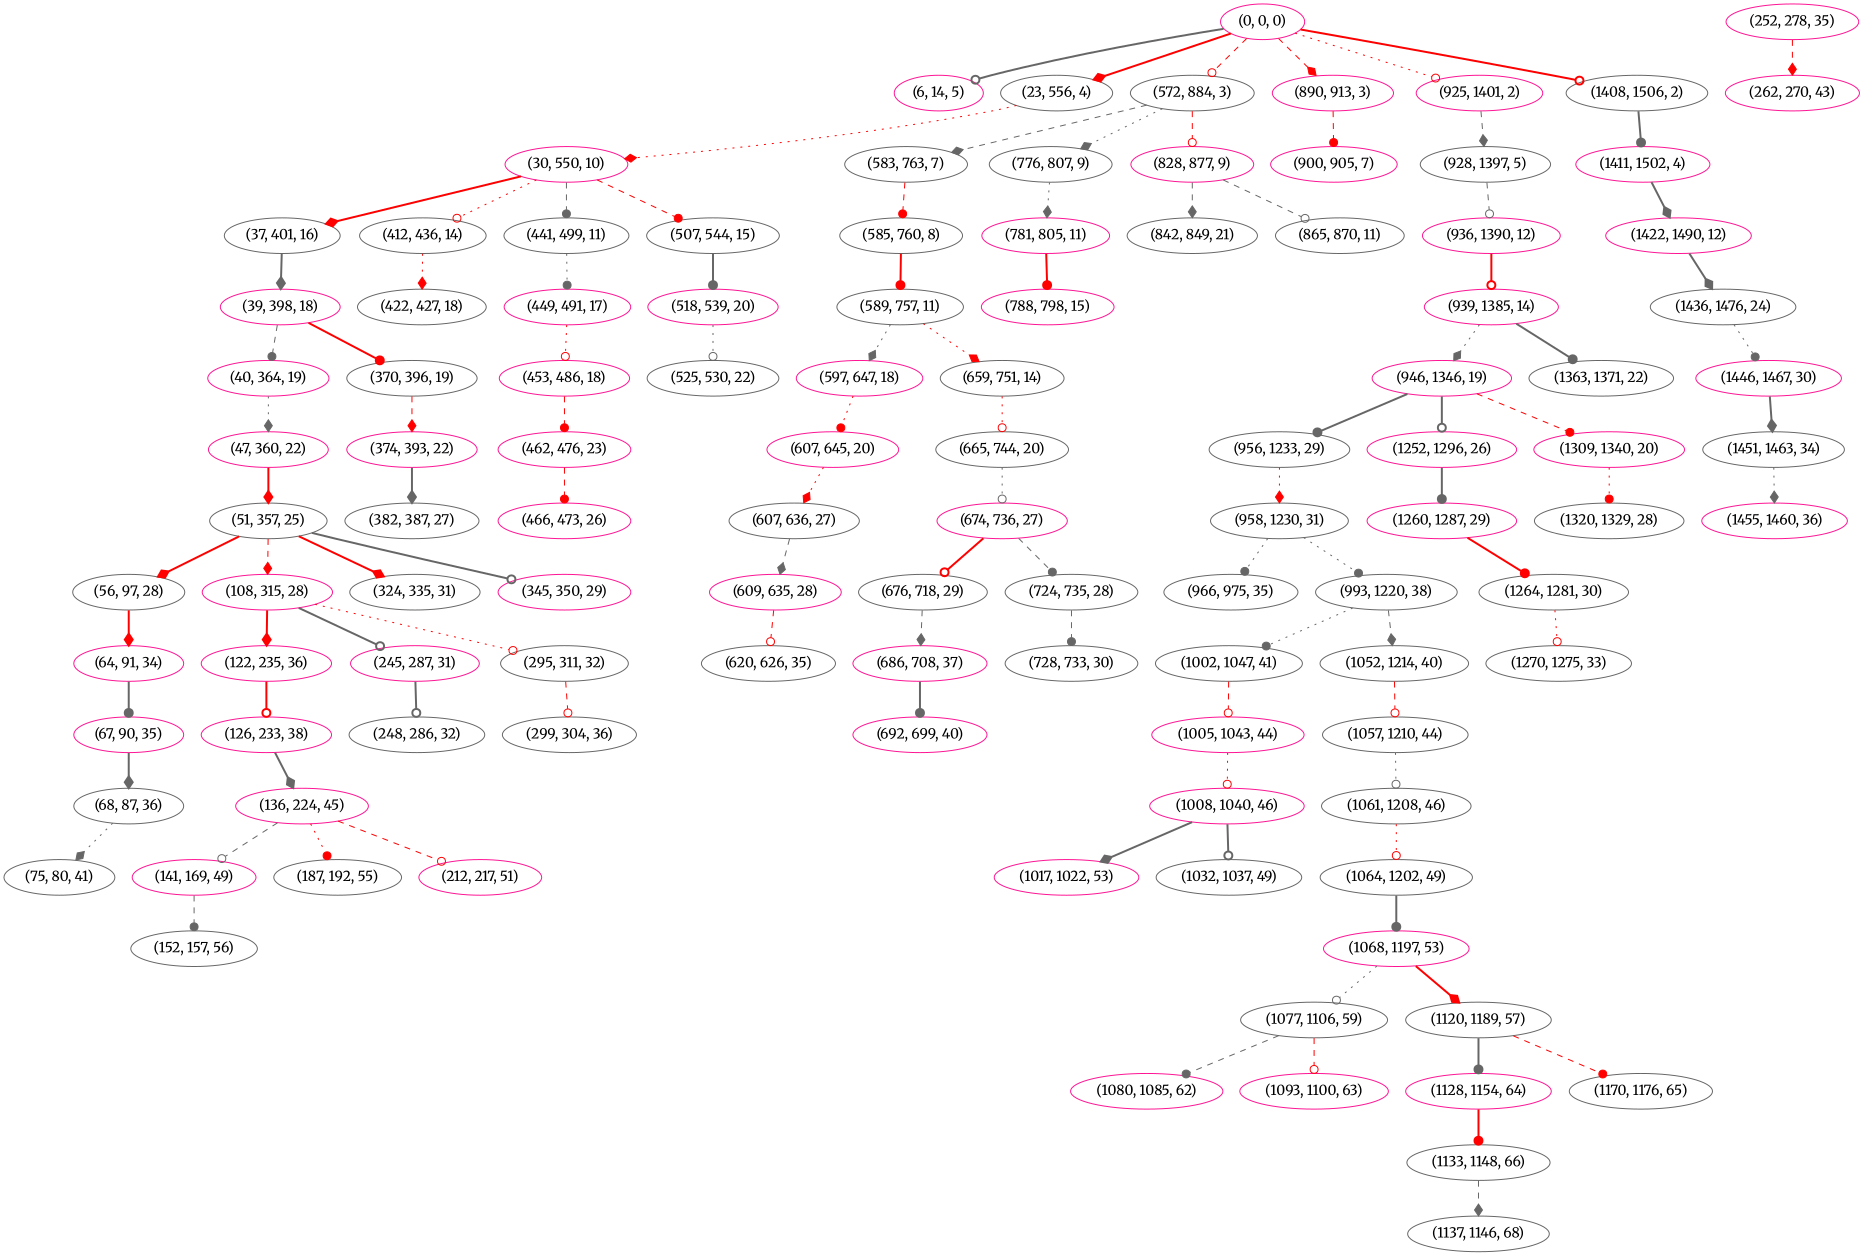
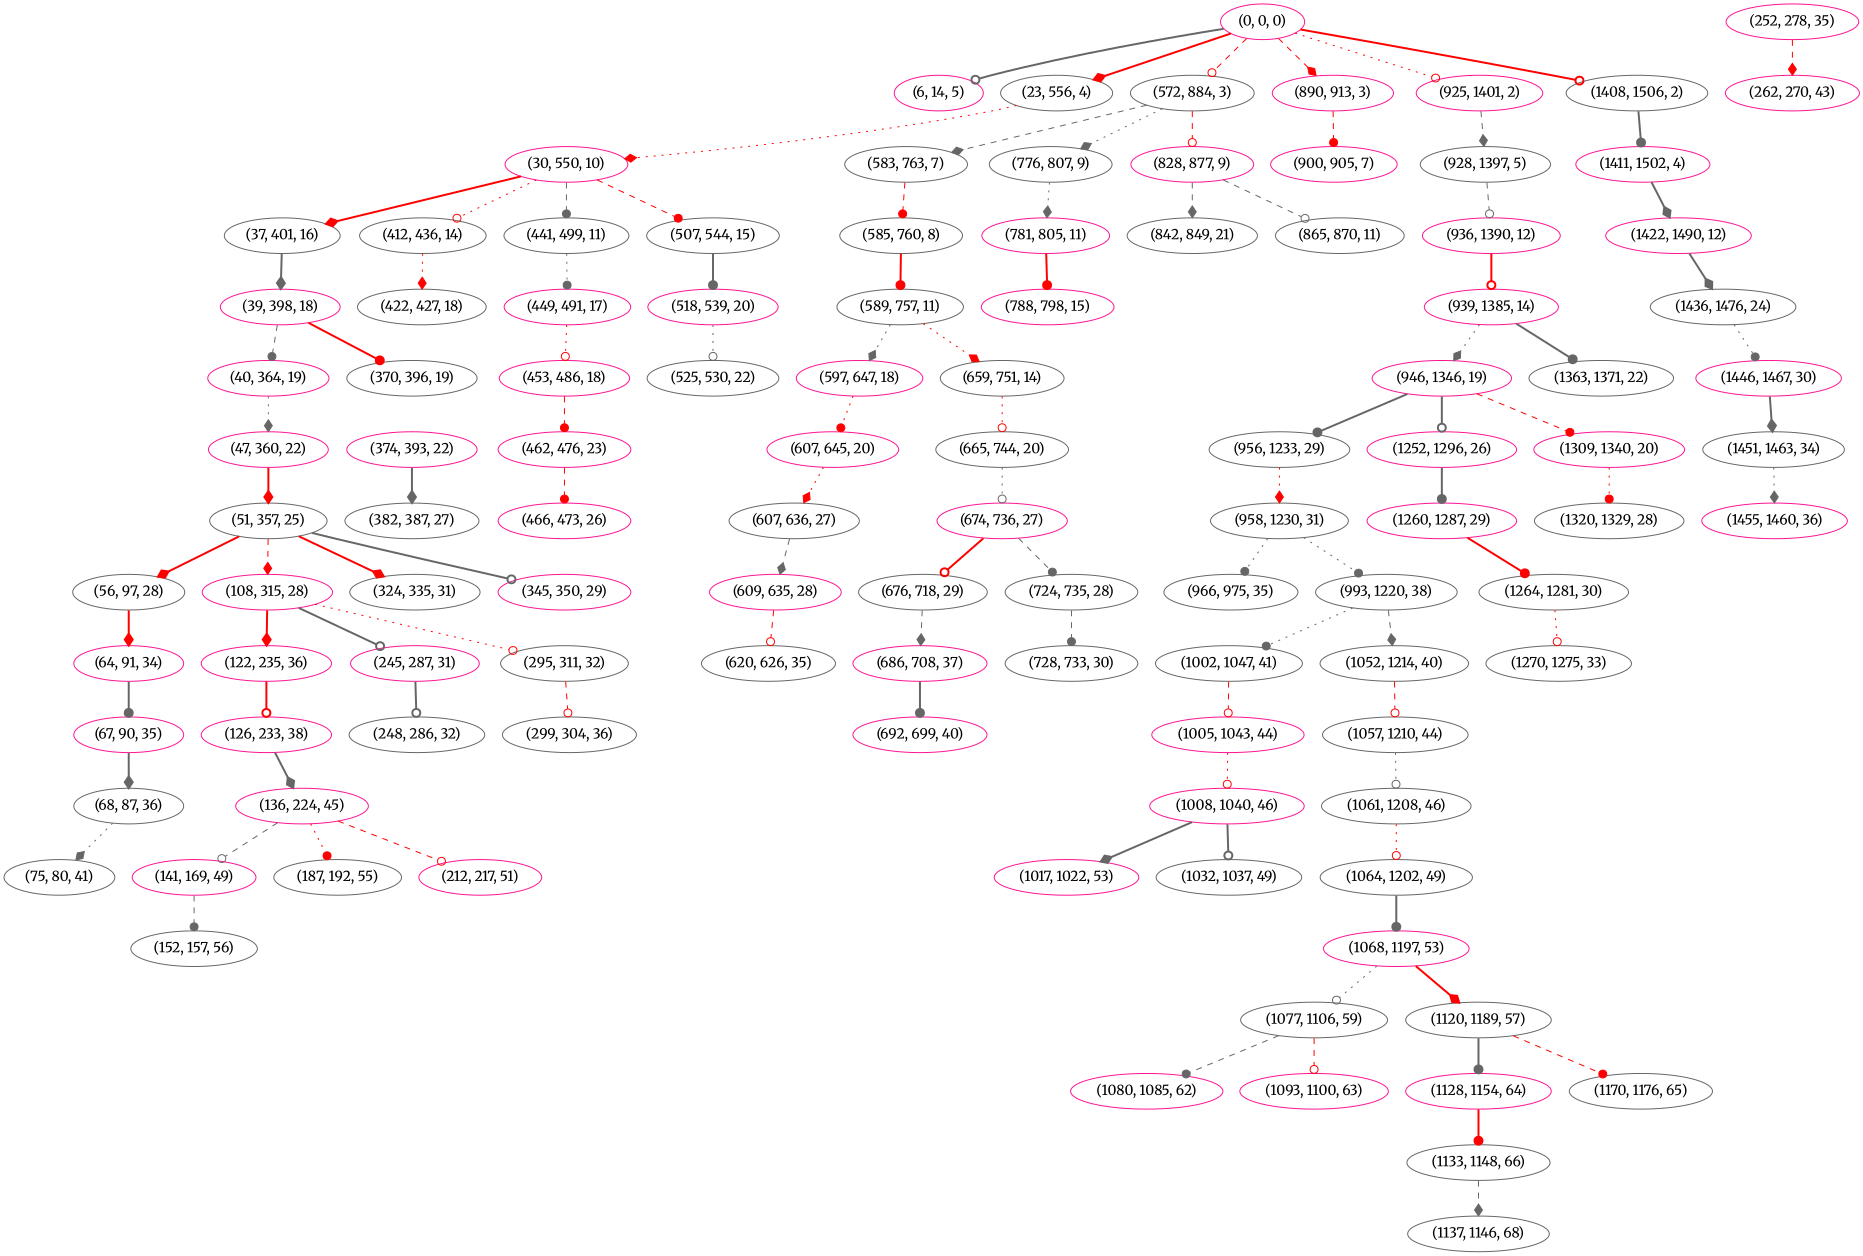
  digraph {
    fontname=Merriweather
    node [color=gray40 fontname=Merriweather]
    edge [arrowhead=diamond color=gray40 fontname=Merriweather style=bold]
    "(0, 0, 0)" [color=deeppink]
    "(6, 14, 5)" [color=deeppink]
    "(23, 556, 4)"
    "(572, 884, 3)"
    "(890, 913, 3)" [color=deeppink]
    "(925, 1401, 2)" [color=deeppink]
    "(1408, 1506, 2)"
    "(30, 550, 10)" [color=deeppink]
    "(583, 763, 7)"
    "(776, 807, 9)"
    "(828, 877, 9)" [color=deeppink]
    "(900, 905, 7)" [color=deeppink]
    "(928, 1397, 5)"
    "(1411, 1502, 4)" [color=deeppink]
    "(37, 401, 16)"
    "(412, 436, 14)"
    "(441, 499, 11)"
    "(507, 544, 15)"
    "(39, 398, 18)" [color=deeppink]
    "(422, 427, 18)"
    "(449, 491, 17)" [color=deeppink]
    "(518, 539, 20)" [color=deeppink]
    "(40, 364, 19)" [color=deeppink]
    "(370, 396, 19)"
    "(47, 360, 22)" [color=deeppink]
    "(374, 393, 22)" [color=deeppink]
    "(51, 357, 25)"
    "(56, 97, 28)"
    "(108, 315, 28)" [color=deeppink]
    "(324, 335, 31)"
    "(345, 350, 29)" [color=deeppink]
    "(64, 91, 34)" [color=deeppink]
    "(122, 235, 36)" [color=deeppink]
    "(245, 287, 31)" [color=deeppink]
    "(295, 311, 32)"
    "(67, 90, 35)" [color=deeppink]
    "(68, 87, 36)"
    "(75, 80, 41)"
    "(126, 233, 38)" [color=deeppink]
    "(248, 286, 32)"
    "(299, 304, 36)"
    "(136, 224, 45)" [color=deeppink]
    "(141, 169, 49)" [color=deeppink]
    "(187, 192, 55)"
    "(212, 217, 51)" [color=deeppink]
    "(152, 157, 56)"
    "(252, 278, 35)" [color=deeppink]
    "(262, 270, 43)" [color=deeppink]
    "(382, 387, 27)"
    "(453, 486, 18)" [color=deeppink]
    "(462, 476, 23)" [color=deeppink]
    "(466, 473, 26)" [color=deeppink]
    "(525, 530, 22)"
    "(585, 760, 8)"
    "(781, 805, 11)" [color=deeppink]
    "(842, 849, 21)"
    "(865, 870, 11)"
    "(589, 757, 11)"
    "(597, 647, 18)" [color=deeppink]
    "(659, 751, 14)"
    n61 [color=deeppink label="(607, 645, 20)"]
    "(665, 744, 20)"
    "(607, 636, 27)"
    "(609, 635, 28)" [color=deeppink]
    "(620, 626, 35)"
    "(674, 736, 27)" [color=deeppink]
    "(676, 718, 29)"
    "(724, 735, 28)"
    "(686, 708, 37)" [color=deeppink]
    "(728, 733, 30)"
    "(692, 699, 40)" [color=deeppink]
    "(788, 798, 15)" [color=deeppink]
    "(936, 1390, 12)" [color=deeppink]
    "(939, 1385, 14)" [color=deeppink]
    "(946, 1346, 19)" [color=deeppink]
    "(1363, 1371, 22)"
    "(956, 1233, 29)"
    "(1252, 1296, 26)" [color=deeppink]
    "(1309, 1340, 20)" [color=deeppink]
    "(958, 1230, 31)"
    "(1260, 1287, 29)" [color=deeppink]
    "(1320, 1329, 28)"
    "(966, 975, 35)"
    "(993, 1220, 38)"
    "(1002, 1047, 41)"
    "(1052, 1214, 40)"
    "(1005, 1043, 44)" [color=deeppink]
    "(1057, 1210, 44)"
    "(1008, 1040, 46)" [color=deeppink]
    "(1017, 1022, 53)" [color=deeppink]
    "(1032, 1037, 49)"
    "(1061, 1208, 46)"
    "(1064, 1202, 49)"
    "(1068, 1197, 53)" [color=deeppink]
    "(1077, 1106, 59)"
    "(1120, 1189, 57)"
    "(1080, 1085, 62)" [color=deeppink]
    "(1093, 1100, 63)" [color=deeppink]
    "(1128, 1154, 64)" [color=deeppink]
    "(1170, 1176, 65)"
    "(1133, 1148, 66)"
    "(1137, 1146, 68)"
    "(1264, 1281, 30)"
    "(1270, 1275, 33)"
    "(1422, 1490, 12)" [color=deeppink]
    "(1436, 1476, 24)"
    "(1446, 1467, 30)" [color=deeppink]
    "(1451, 1463, 34)"
    "(1455, 1460, 36)" [color=deeppink]
    "(0, 0, 0)" -> "(6, 14, 5)" [arrowhead=odot]
    "(0, 0, 0)" -> "(23, 556, 4)" [color=red]
    "(0, 0, 0)" -> "(572, 884, 3)" [arrowhead=odot color=red style=dashed]
    "(0, 0, 0)" -> "(890, 913, 3)" [color=red style=dashed]
    "(0, 0, 0)" -> "(925, 1401, 2)" [arrowhead=odot color=red style=dotted]
    "(0, 0, 0)" -> "(1408, 1506, 2)" [arrowhead=odot color=red]
    "(23, 556, 4)" -> "(30, 550, 10)" [color=red style=dotted]
    "(572, 884, 3)" -> "(583, 763, 7)" [style=dashed]
    "(572, 884, 3)" -> "(776, 807, 9)" [style=dotted]
    "(572, 884, 3)" -> "(828, 877, 9)" [arrowhead=odot color=red style=dashed]
    "(890, 913, 3)" -> "(900, 905, 7)" [arrowhead=dot color=red style=dashed]
    "(925, 1401, 2)" -> "(928, 1397, 5)" [style=dashed]
    "(1408, 1506, 2)" -> "(1411, 1502, 4)" [arrowhead=dot]
    "(30, 550, 10)" -> "(37, 401, 16)" [color=red]
    "(30, 550, 10)" -> "(412, 436, 14)" [arrowhead=odot color=red style=dotted]
    "(30, 550, 10)" -> "(441, 499, 11)" [arrowhead=dot style=dashed]
    "(30, 550, 10)" -> "(507, 544, 15)" [arrowhead=dot color=red style=dashed]
    "(583, 763, 7)" -> "(585, 760, 8)" [arrowhead=dot color=red style=dashed]
    "(776, 807, 9)" -> "(781, 805, 11)" [style=dotted]
    "(828, 877, 9)" -> "(842, 849, 21)" [style=dashed]
    "(828, 877, 9)" -> "(865, 870, 11)" [arrowhead=odot style=dashed]
    "(928, 1397, 5)" -> "(936, 1390, 12)" [arrowhead=odot style=dashed]
    "(1411, 1502, 4)" -> "(1422, 1490, 12)"
    "(37, 401, 16)" -> "(39, 398, 18)"
    "(412, 436, 14)" -> "(422, 427, 18)" [color=red style=dotted]
    "(441, 499, 11)" -> "(449, 491, 17)" [arrowhead=dot style=dotted]
    "(507, 544, 15)" -> "(518, 539, 20)" [arrowhead=dot]
    "(39, 398, 18)" -> "(40, 364, 19)" [arrowhead=dot style=dashed]
    "(39, 398, 18)" -> "(370, 396, 19)" [arrowhead=dot color=red]
    "(449, 491, 17)" -> "(453, 486, 18)" [arrowhead=odot color=red style=dotted]
    "(518, 539, 20)" -> "(525, 530, 22)" [arrowhead=odot style=dotted]
    "(40, 364, 19)" -> "(47, 360, 22)" [style=dotted]
-   "(370, 396, 19)" -> "(374, 393, 22)" [color=red style=dashed]
    "(47, 360, 22)" -> "(51, 357, 25)" [color=red]
    "(374, 393, 22)" -> "(382, 387, 27)"
    "(51, 357, 25)" -> "(56, 97, 28)" [color=red]
    "(51, 357, 25)" -> "(108, 315, 28)" [color=red style=dashed]
    "(51, 357, 25)" -> "(324, 335, 31)" [color=red]
    "(51, 357, 25)" -> "(345, 350, 29)" [arrowhead=odot]
    "(56, 97, 28)" -> "(64, 91, 34)" [color=red]
    "(108, 315, 28)" -> "(122, 235, 36)" [color=red]
    "(108, 315, 28)" -> "(245, 287, 31)" [arrowhead=odot]
    "(108, 315, 28)" -> "(295, 311, 32)" [arrowhead=odot color=red style=dotted]
    "(64, 91, 34)" -> "(67, 90, 35)" [arrowhead=dot]
    "(122, 235, 36)" -> "(126, 233, 38)" [arrowhead=odot color=red]
    "(245, 287, 31)" -> "(248, 286, 32)" [arrowhead=odot]
    "(295, 311, 32)" -> "(299, 304, 36)" [arrowhead=odot color=red style=dashed]
    "(67, 90, 35)" -> "(68, 87, 36)"
    "(68, 87, 36)" -> "(75, 80, 41)" [style=dotted]
    "(126, 233, 38)" -> "(136, 224, 45)"
    "(136, 224, 45)" -> "(141, 169, 49)" [arrowhead=odot style=dashed]
    "(136, 224, 45)" -> "(187, 192, 55)" [arrowhead=dot color=red style=dotted]
    "(136, 224, 45)" -> "(212, 217, 51)" [arrowhead=odot color=red style=dashed]
    "(141, 169, 49)" -> "(152, 157, 56)" [arrowhead=dot style=dashed]
    "(252, 278, 35)" -> "(262, 270, 43)" [color=red style=dashed]
    "(453, 486, 18)" -> "(462, 476, 23)" [arrowhead=dot color=red style=dashed]
    "(462, 476, 23)" -> "(466, 473, 26)" [arrowhead=dot color=red style=dashed]
    "(585, 760, 8)" -> "(589, 757, 11)" [arrowhead=dot color=red]
    "(781, 805, 11)" -> "(788, 798, 15)" [arrowhead=dot color=red]
    "(589, 757, 11)" -> "(597, 647, 18)" [style=dotted]
    "(589, 757, 11)" -> "(659, 751, 14)" [color=red style=dotted]
    "(597, 647, 18)" -> n61 [arrowhead=dot color=red style=dotted]
    "(659, 751, 14)" -> "(665, 744, 20)" [arrowhead=odot color=red style=dotted]
    n61 -> "(607, 636, 27)" [color=red style=dotted]
    "(665, 744, 20)" -> "(674, 736, 27)" [arrowhead=odot style=dotted]
    "(607, 636, 27)" -> "(609, 635, 28)" [style=dashed]
    "(609, 635, 28)" -> "(620, 626, 35)" [arrowhead=odot color=red style=dashed]
    "(674, 736, 27)" -> "(676, 718, 29)" [arrowhead=odot color=red]
    "(674, 736, 27)" -> "(724, 735, 28)" [arrowhead=dot style=dashed]
    "(676, 718, 29)" -> "(686, 708, 37)" [style=dashed]
    "(724, 735, 28)" -> "(728, 733, 30)" [arrowhead=dot style=dashed]
    "(686, 708, 37)" -> "(692, 699, 40)" [arrowhead=dot]
    "(936, 1390, 12)" -> "(939, 1385, 14)" [arrowhead=odot color=red]
    "(939, 1385, 14)" -> "(946, 1346, 19)" [style=dotted]
    "(939, 1385, 14)" -> "(1363, 1371, 22)" [arrowhead=dot]
    "(946, 1346, 19)" -> "(956, 1233, 29)" [arrowhead=dot]
    "(946, 1346, 19)" -> "(1252, 1296, 26)" [arrowhead=odot]
    "(946, 1346, 19)" -> "(1309, 1340, 20)" [arrowhead=dot color=red style=dashed]
    "(956, 1233, 29)" -> "(958, 1230, 31)" [color=red style=dotted]
    "(1252, 1296, 26)" -> "(1260, 1287, 29)" [arrowhead=dot]
    "(1309, 1340, 20)" -> "(1320, 1329, 28)" [arrowhead=dot color=red style=dotted]
    "(958, 1230, 31)" -> "(966, 975, 35)" [arrowhead=dot style=dotted]
    "(958, 1230, 31)" -> "(993, 1220, 38)" [arrowhead=dot style=dotted]
    "(1260, 1287, 29)" -> "(1264, 1281, 30)" [arrowhead=dot color=red]
    "(993, 1220, 38)" -> "(1002, 1047, 41)" [arrowhead=dot style=dotted]
    "(993, 1220, 38)" -> "(1052, 1214, 40)" [style=dashed]
    "(1002, 1047, 41)" -> "(1005, 1043, 44)" [arrowhead=odot color=red style=dashed]
    "(1052, 1214, 40)" -> "(1057, 1210, 44)" [arrowhead=odot color=red style=dashed]
    "(1005, 1043, 44)" -> "(1008, 1040, 46)" [arrowhead=odot color=red style=dotted]
    "(1057, 1210, 44)" -> "(1061, 1208, 46)" [arrowhead=odot style=dotted]
    "(1008, 1040, 46)" -> "(1017, 1022, 53)"
    "(1008, 1040, 46)" -> "(1032, 1037, 49)" [arrowhead=odot]
    "(1061, 1208, 46)" -> "(1064, 1202, 49)" [arrowhead=odot color=red style=dotted]
    "(1064, 1202, 49)" -> "(1068, 1197, 53)" [arrowhead=dot]
    "(1068, 1197, 53)" -> "(1077, 1106, 59)" [arrowhead=odot style=dotted]
    "(1068, 1197, 53)" -> "(1120, 1189, 57)" [color=red]
    "(1077, 1106, 59)" -> "(1080, 1085, 62)" [arrowhead=dot style=dashed]
    "(1077, 1106, 59)" -> "(1093, 1100, 63)" [arrowhead=odot color=red style=dashed]
    "(1120, 1189, 57)" -> "(1128, 1154, 64)" [arrowhead=dot]
    "(1120, 1189, 57)" -> "(1170, 1176, 65)" [arrowhead=dot color=red style=dashed]
    "(1128, 1154, 64)" -> "(1133, 1148, 66)" [arrowhead=dot color=red]
    "(1133, 1148, 66)" -> "(1137, 1146, 68)" [style=dashed]
    "(1264, 1281, 30)" -> "(1270, 1275, 33)" [arrowhead=odot color=red style=dotted]
    "(1422, 1490, 12)" -> "(1436, 1476, 24)"
    "(1436, 1476, 24)" -> "(1446, 1467, 30)" [arrowhead=dot style=dotted]
    "(1446, 1467, 30)" -> "(1451, 1463, 34)"
    "(1451, 1463, 34)" -> "(1455, 1460, 36)" [style=dotted]
  }
